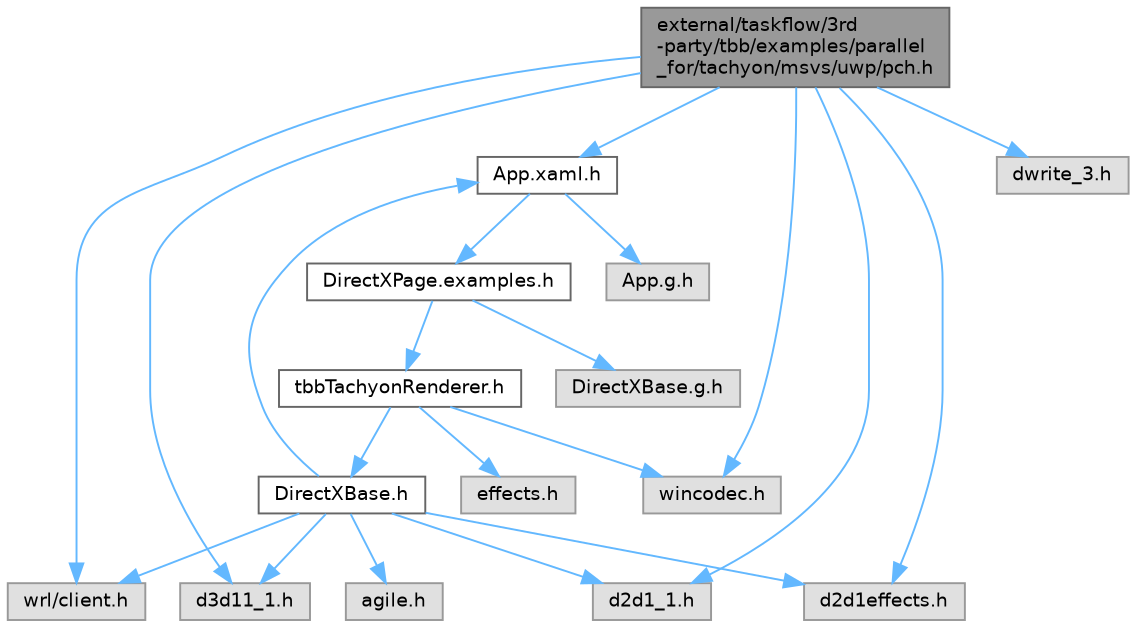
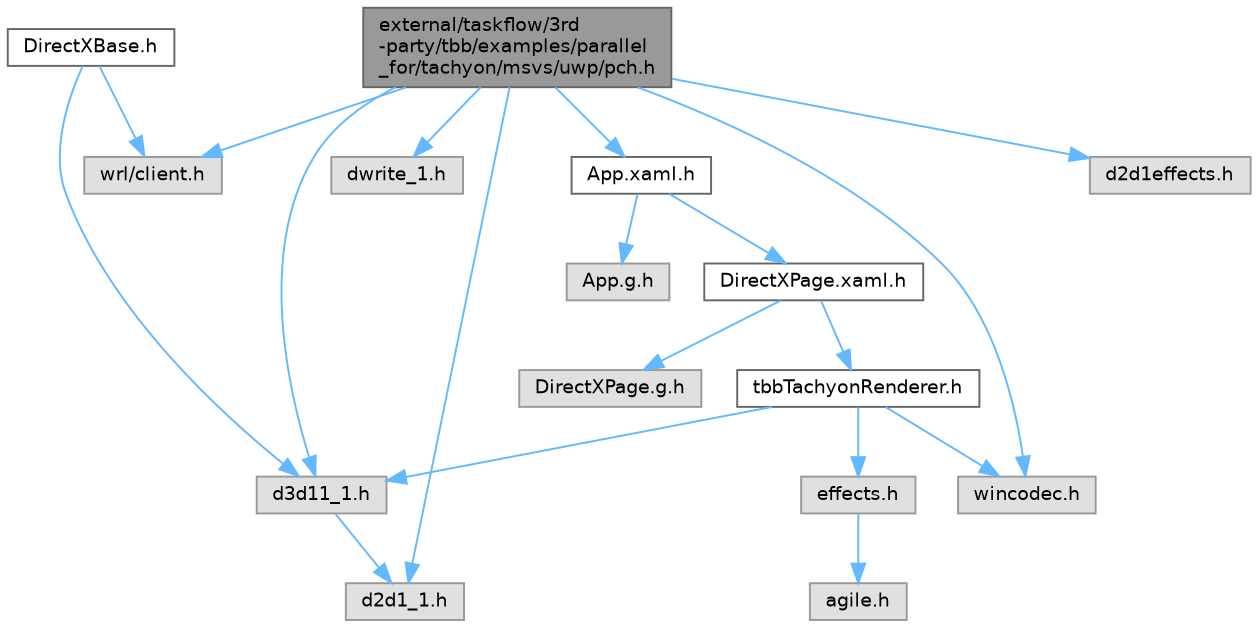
  digraph {
    node [color=grey60 fillcolor="#E0E0E0" fontname=Helvetica fontsize=10 shape=box style=filled]
    edge [color=steelblue1 fontname=Helvetica fontsize=10 labelfontname=Helvetica labelfontsize=10 style=solid]
    n1 [color=gray40 fillcolor=grey60 fontcolor=black height=0.2 label="external/taskflow/3rd\l-party/tbb/examples/parallel\l_for/tachyon/msvs/uwp/pch.h" width=0.4]
    n2 [height=0.2 label="wrl/client.h" width=0.4]
    n3 [height=0.2 label="d3d11_1.h" width=0.4]
    n4 [height=0.2 label="d2d1_1.h" width=0.4]
    n5 [height=0.2 label="d2d1effects.h" width=0.4]
-   n6 [height=0.2 label="dwrite_3.h" width=0.4]
+   n6 [height=0.2 label="dwrite_1.h" width=0.4]
    n7 [height=0.2 label="wincodec.h" width=0.4]
    n8 [color=grey40 fillcolor=white height=0.2 label="App.xaml.h" width=0.4]
    n9 [height=0.2 label="App.g.h" width=0.4]
-   n10 [color=grey40 fillcolor=white height=0.2 label="DirectXPage.examples.h" width=0.4]
-   n11 [height=0.2 label="DirectXBase.g.h" width=0.4]
+   n10 [color=grey40 fillcolor=white height=0.2 label="DirectXPage.xaml.h" width=0.4]
+   n11 [height=0.2 label="DirectXPage.g.h" width=0.4]
    n12 [color=grey40 fillcolor=white height=0.2 label="tbbTachyonRenderer.h" width=0.4]
    n13 [height=0.2 label="effects.h" width=0.4]
    n14 [color=grey40 fillcolor=white height=0.2 label="DirectXBase.h" width=0.4]
    n15 [height=0.2 label="agile.h" width=0.4]
    n1 -> n2
    n1 -> n3
    n1 -> n4
    n1 -> n5
    n1 -> n6
    n1 -> n7
    n1 -> n8
    n8 -> n9
    n8 -> n10
    n10 -> n11
    n10 -> n12
    n12 -> n7
    n12 -> n13
-   n12 -> n14
+   n12 -> n3
    n14 -> n2
    n14 -> n3
-   n14 -> n4
-   n14 -> n5
-   n14 -> n8
-   n14 -> n15
+   n3 -> n4
+   n13 -> n15
  }
